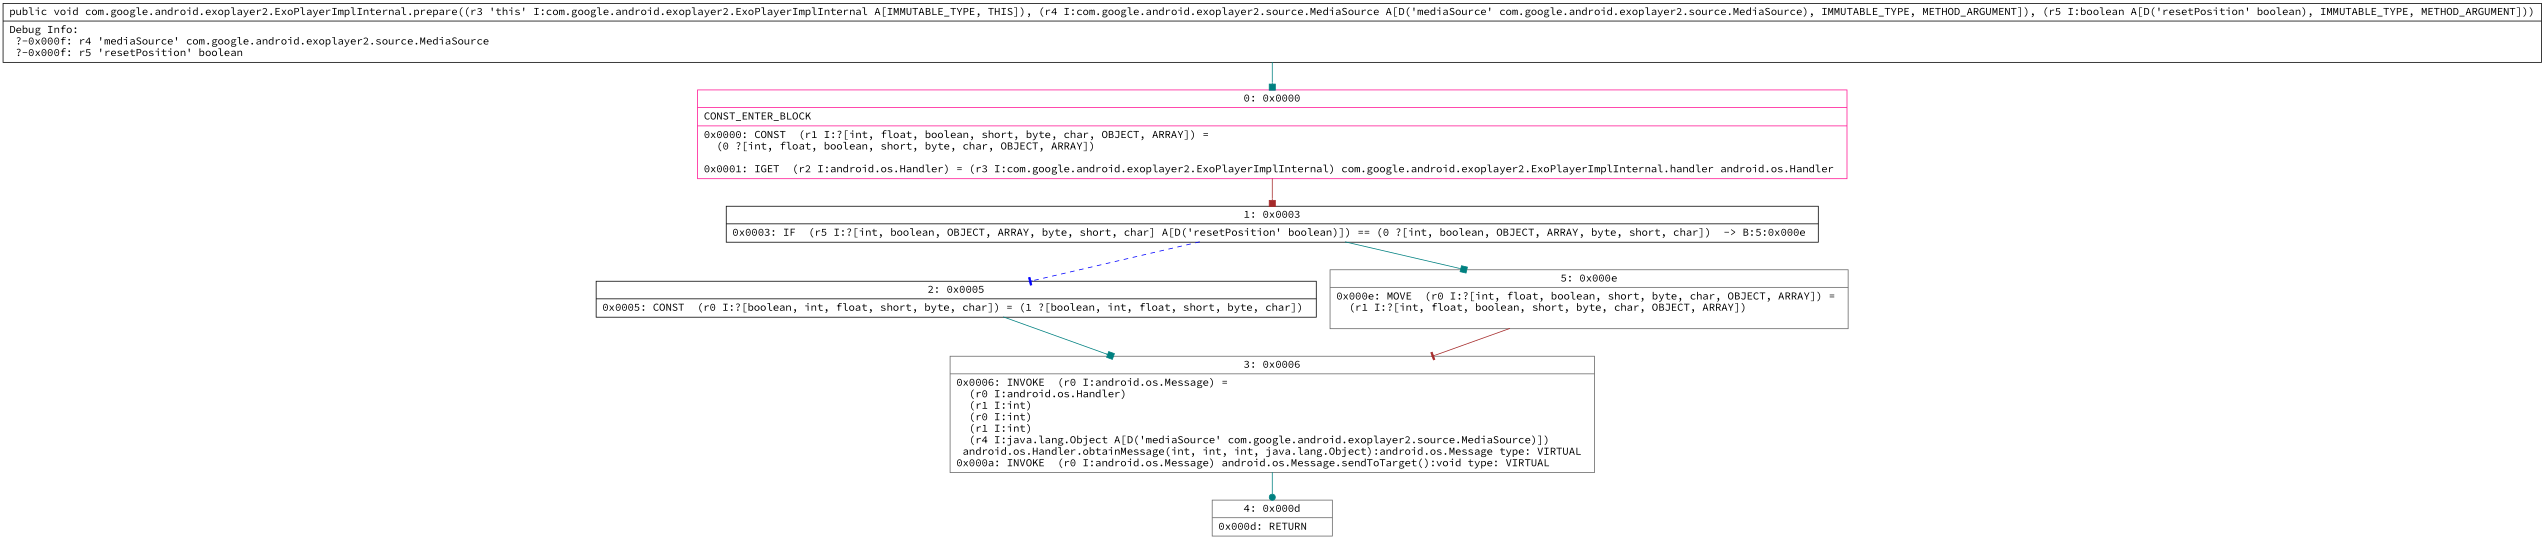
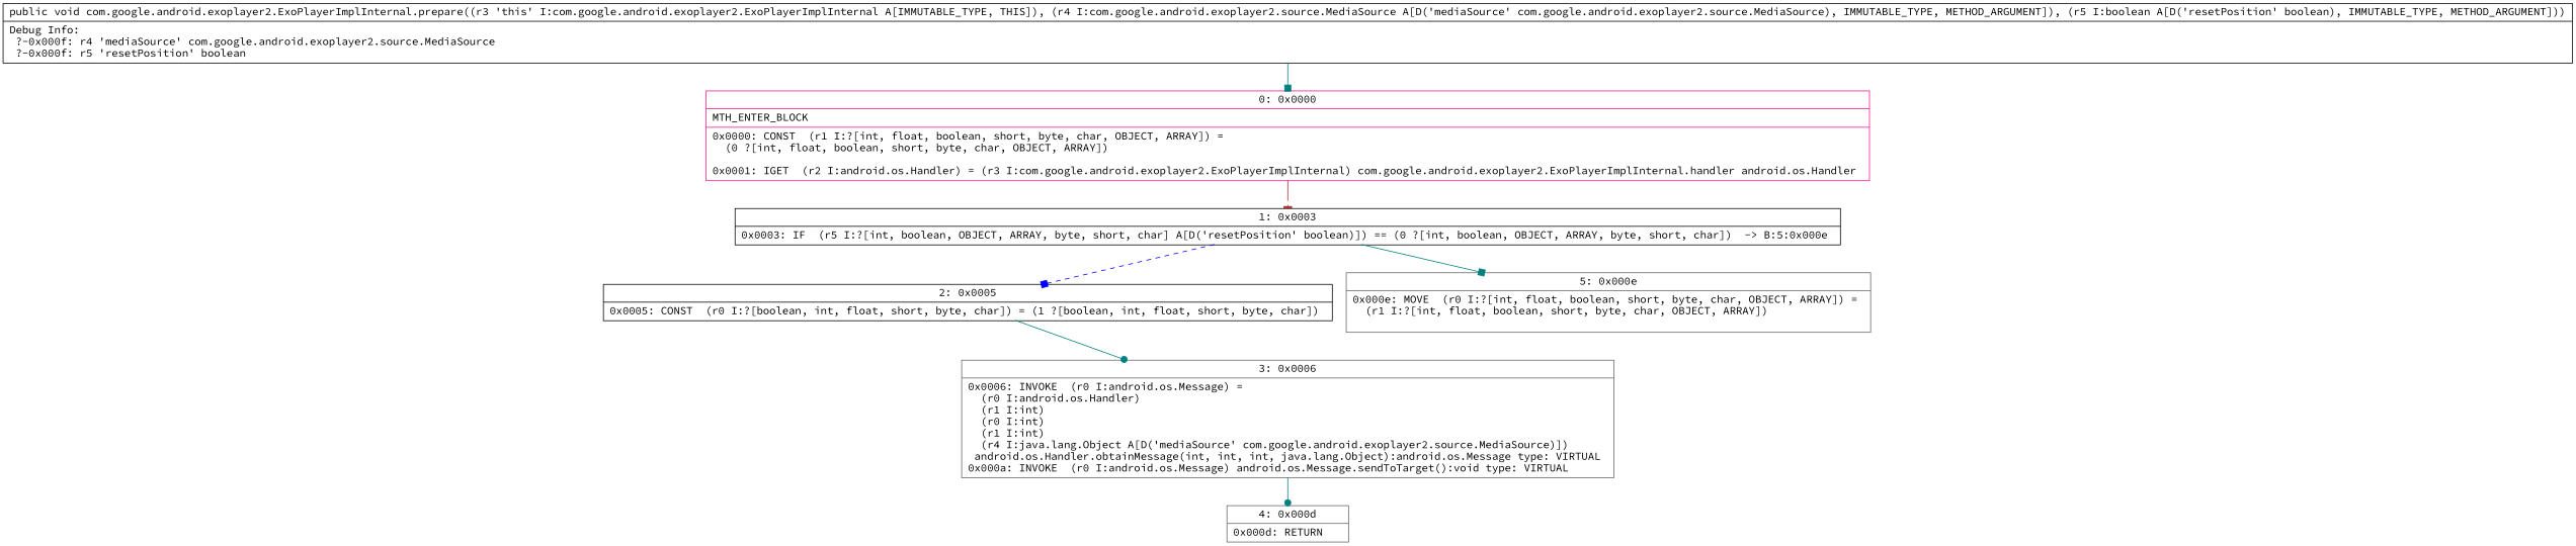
  digraph {
    fontname="Source Code Pro"
    node [color=black fontname="Source Code Pro" shape=record]
    edge [arrowhead=box color=teal fontname="Source Code Pro"]
-   n1 [color=deeppink label="{0\:\ 0x0000|CONST_ENTER_BLOCK\l|0x0000: CONST  (r1 I:?[int, float, boolean, short, byte, char, OBJECT, ARRAY]) = \l  (0 ?[int, float, boolean, short, byte, char, OBJECT, ARRAY])\l \l0x0001: IGET  (r2 I:android.os.Handler) = (r3 I:com.google.android.exoplayer2.ExoPlayerImplInternal) com.google.android.exoplayer2.ExoPlayerImplInternal.handler android.os.Handler \l}"]
+   n1 [color=deeppink label="{0\:\ 0x0000|MTH_ENTER_BLOCK\l|0x0000: CONST  (r1 I:?[int, float, boolean, short, byte, char, OBJECT, ARRAY]) = \l  (0 ?[int, float, boolean, short, byte, char, OBJECT, ARRAY])\l \l0x0001: IGET  (r2 I:android.os.Handler) = (r3 I:com.google.android.exoplayer2.ExoPlayerImplInternal) com.google.android.exoplayer2.ExoPlayerImplInternal.handler android.os.Handler \l}"]
    n2 [label="{1\:\ 0x0003|0x0003: IF  (r5 I:?[int, boolean, OBJECT, ARRAY, byte, short, char] A[D('resetPosition' boolean)]) == (0 ?[int, boolean, OBJECT, ARRAY, byte, short, char])  \-\> B:5:0x000e \l}"]
    n3 [label="{2\:\ 0x0005|0x0005: CONST  (r0 I:?[boolean, int, float, short, byte, char]) = (1 ?[boolean, int, float, short, byte, char]) \l}"]
    n4 [color=gray40 label="{5\:\ 0x000e|0x000e: MOVE  (r0 I:?[int, float, boolean, short, byte, char, OBJECT, ARRAY]) = \l  (r1 I:?[int, float, boolean, short, byte, char, OBJECT, ARRAY])\l \l}"]
    n5 [color=gray40 label="{3\:\ 0x0006|0x0006: INVOKE  (r0 I:android.os.Message) = \l  (r0 I:android.os.Handler)\l  (r1 I:int)\l  (r0 I:int)\l  (r1 I:int)\l  (r4 I:java.lang.Object A[D('mediaSource' com.google.android.exoplayer2.source.MediaSource)])\l android.os.Handler.obtainMessage(int, int, int, java.lang.Object):android.os.Message type: VIRTUAL \l0x000a: INVOKE  (r0 I:android.os.Message) android.os.Message.sendToTarget():void type: VIRTUAL \l}"]
    n6 [color=gray40 label="{4\:\ 0x000d|0x000d: RETURN   \l}"]
    n7 [label="{public void com.google.android.exoplayer2.ExoPlayerImplInternal.prepare((r3 'this' I:com.google.android.exoplayer2.ExoPlayerImplInternal A[IMMUTABLE_TYPE, THIS]), (r4 I:com.google.android.exoplayer2.source.MediaSource A[D('mediaSource' com.google.android.exoplayer2.source.MediaSource), IMMUTABLE_TYPE, METHOD_ARGUMENT]), (r5 I:boolean A[D('resetPosition' boolean), IMMUTABLE_TYPE, METHOD_ARGUMENT]))  | Debug Info:\l  ?\-0x000f: r4 'mediaSource' com.google.android.exoplayer2.source.MediaSource\l  ?\-0x000f: r5 'resetPosition' boolean\l}"]
-   n1 -> n2 [color=brown]
-   n2 -> n3 [arrowhead=tee color=blue style=dashed]
+   n1 -> n2 [arrowhead=tee color=brown]
+   n2 -> n3 [color=blue style=dashed]
    n2 -> n4
-   n3 -> n5
-   n4 -> n5 [arrowhead=tee color=brown]
+   n3 -> n5 [arrowhead=dot]
    n5 -> n6 [arrowhead=dot]
    n7 -> n1
  }
